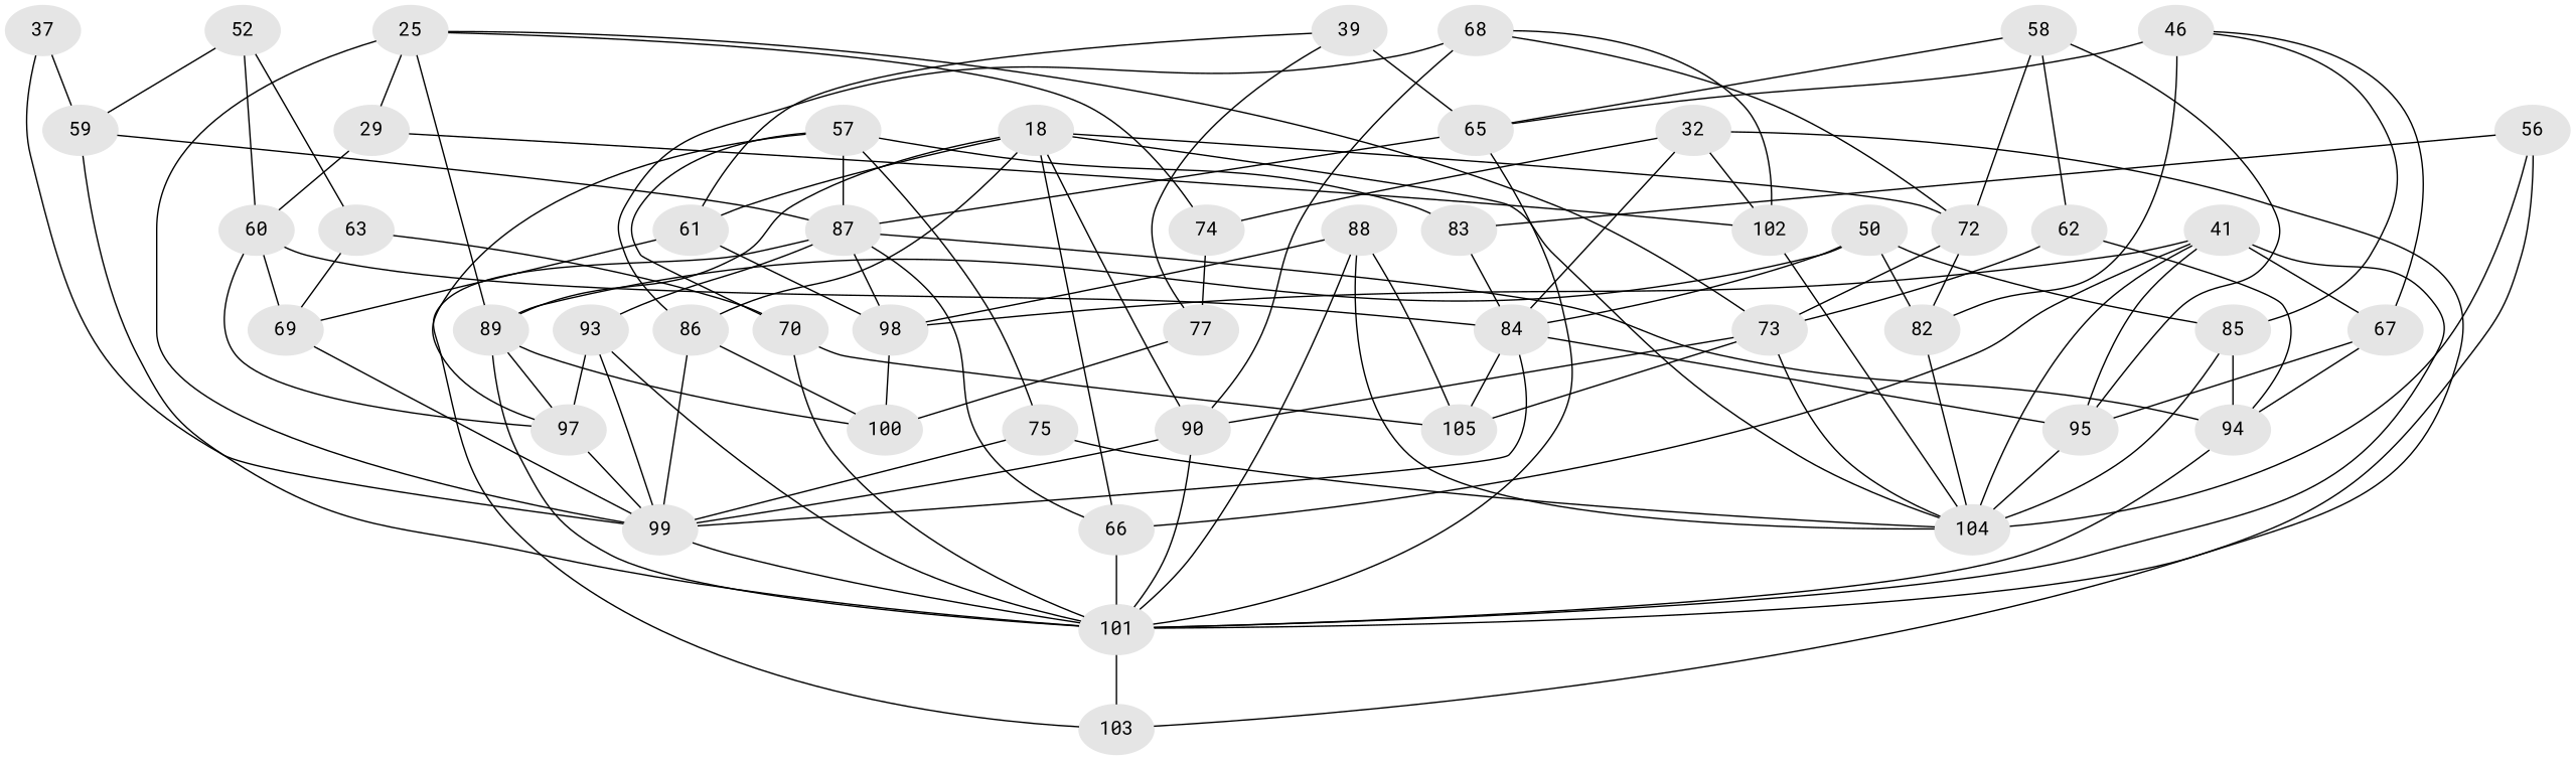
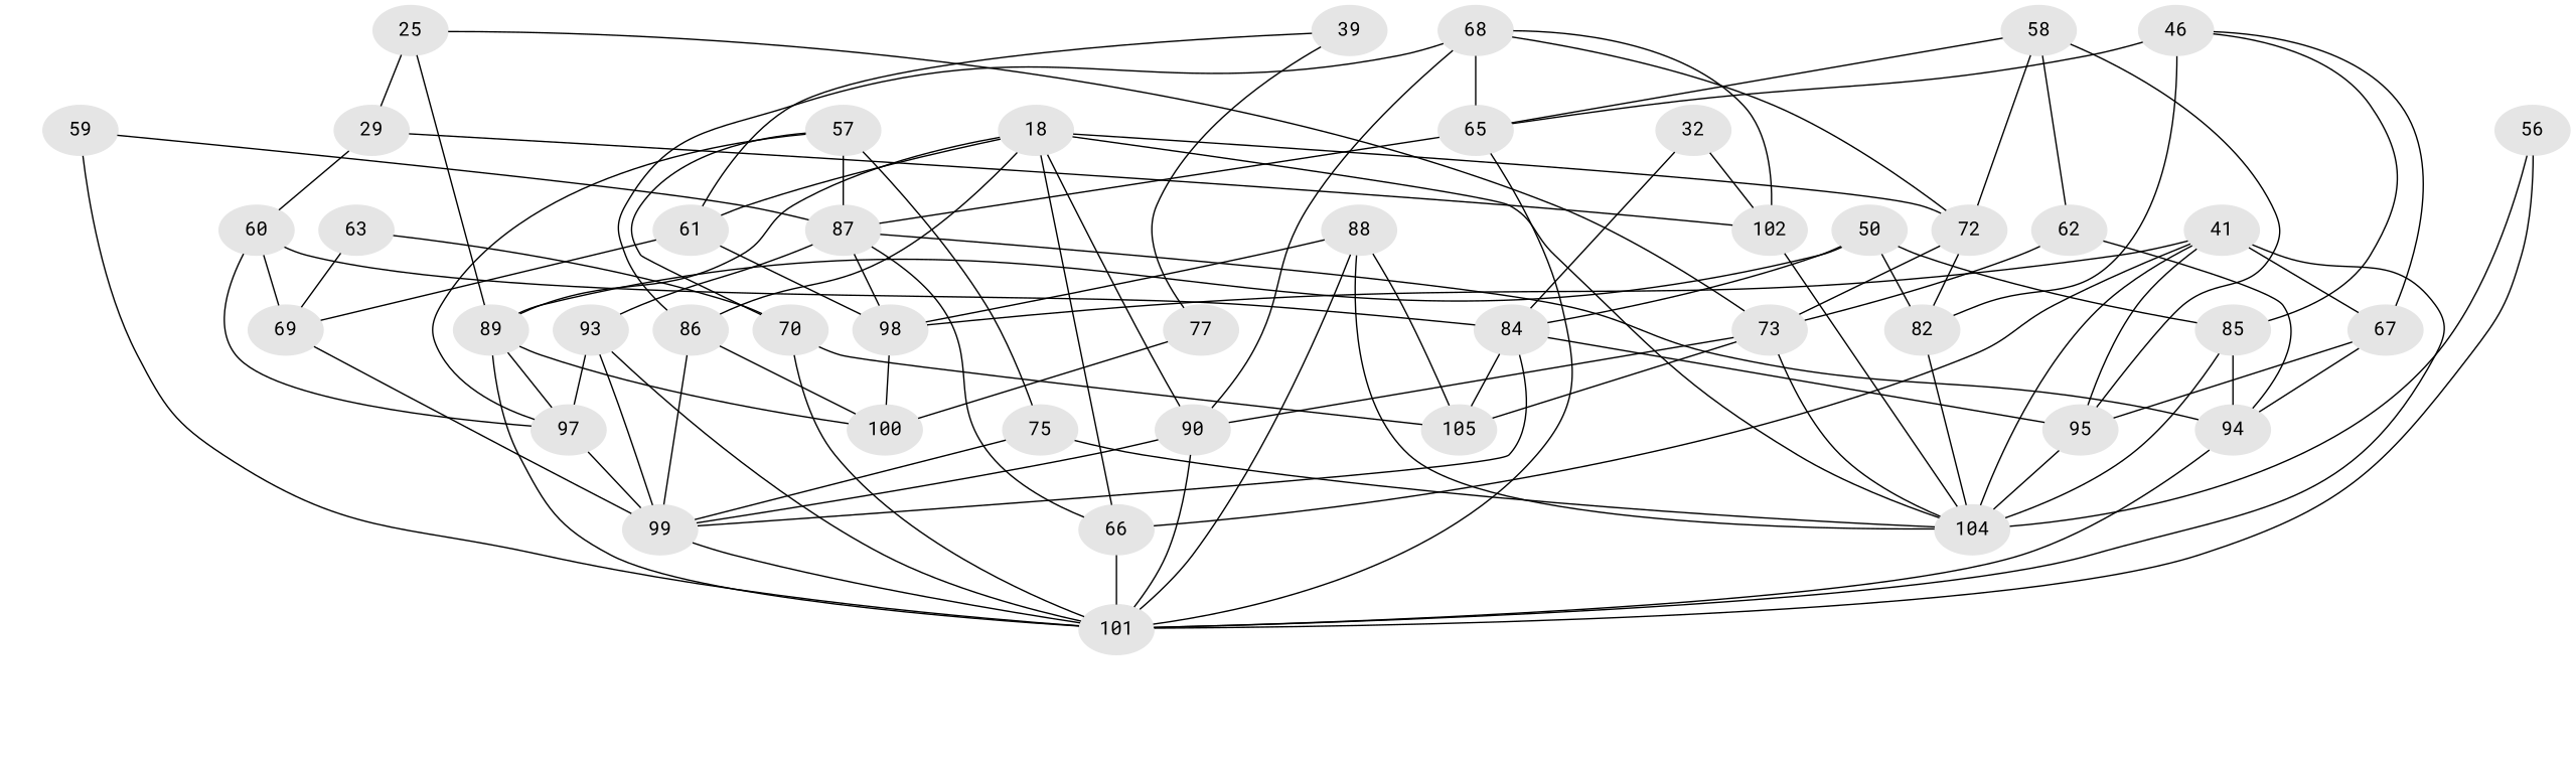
  graph {
    fontname="Roboto Mono"
    node [color=gray90 fontname="Roboto Mono" style=filled]
    edge [fontname="Roboto Mono"]
    25 [super="+12"]
    29
    73 [super="+6+45+9"]
-   74 [super="+55"]
    89 [super="+4+26"]
    99 [super="+28+42+71+54"]
    60 [super="+35+33"]
    102
    104 [super="+81"]
    90 [super="+2+22"]
    105
    77
    101 [super="+13+96+43"]
    97 [super="+8+21"]
    100
    84 [super="+17+76"]
    69
    32
-   103
    95 [super="+91"]
-   37
    59
    87 [super="+18+47"]
    39
    61
    65 [super="+19"]
    98 [super="+78"]
    41 [super="+30"]
    66 [super="+34"]
    67
    94 [super="+49"]
    46
    82
    85 [super="+16"]
    n35 [label=18 super="+24"]
    72 [super="+38"]
    86
    50
-   52
    63
    70
    56 [super="+5"]
-   83
    57 [super="+53"]
    75
    93 [super="+44"]
    58
    62
    68
    88
    25 -- 29 [weight=2]
    25 -- 73
-   25 -- 74
    25 -- 89
-   25 -- 99
    29 -- 60
    29 -- 102
    73 -- 104 [weight=2]
    73 -- 90 [weight=2]
    73 -- 105
-   74 -- 77
    89 -- 101 [weight=2]
    89 -- 97
    89 -- 100
    99 -- 101
    60 -- 97 [weight=2]
    60 -- 84 [weight=2]
    60 -- 69
    102 -- 104
    90 -- 99
    90 -- 101 [weight=3]
    77 -- 100
-   101 -- 103
    97 -- 99 [weight=2]
    84 -- 99 [weight=2]
    84 -- 105
    84 -- 95 [weight=2]
    69 -- 99
-   32 -- 74
    32 -- 102
    32 -- 84
-   32 -- 103
    95 -- 104 [weight=2]
-   37 -- 99
-   37 -- 59
    59 -- 101
    59 -- 87
-   87 -- 103
    87 -- 98 [weight=2]
    87 -- 66
    87 -- 94 [weight=2]
    87 -- 93
    39 -- 77
    39 -- 61
-   39 -- 65 [weight=2]
+   68 -- 65 [weight=2]
    61 -- 69
    61 -- 98
    65 -- 101
    65 -- 87
    98 -- 100
    41 -- 104
    41 -- 101
    41 -- 95
    41 -- 98
    41 -- 66
    41 -- 67
    66 -- 101 [weight=3]
    67 -- 95
    67 -- 94
    94 -- 101 [weight=2]
    46 -- 65
    46 -- 67
    46 -- 82
    46 -- 85
    82 -- 104
    85 -- 104 [weight=2]
    85 -- 94 [weight=2]
    n35 -- 89
    n35 -- 104
    n35 -- 90
    n35 -- 61
    n35 -- 66
    n35 -- 72 [weight=2]
    n35 -- 86
    72 -- 73
    72 -- 82
    86 -- 99
    86 -- 100
    50 -- 89
    50 -- 84
    50 -- 82
    50 -- 85
-   52 -- 60
-   52 -- 59
-   52 -- 63
    63 -- 69
    63 -- 70
    70 -- 105
    70 -- 101
    56 -- 104 [weight=2]
    56 -- 101
-   56 -- 83 [weight=2]
-   83 -- 84
    57 -- 97
    57 -- 87 [weight=2]
    57 -- 70
-   57 -- 83
    57 -- 75
    75 -- 99
    75 -- 104
    93 -- 99
    93 -- 101 [weight=2]
    93 -- 97 [weight=2]
    58 -- 95
    58 -- 65
    58 -- 72
    58 -- 62
    62 -- 73 [weight=2]
    62 -- 94
    68 -- 102
    68 -- 90
    68 -- 72
    68 -- 86
    88 -- 104
    88 -- 105
    88 -- 101
    88 -- 98
  }
